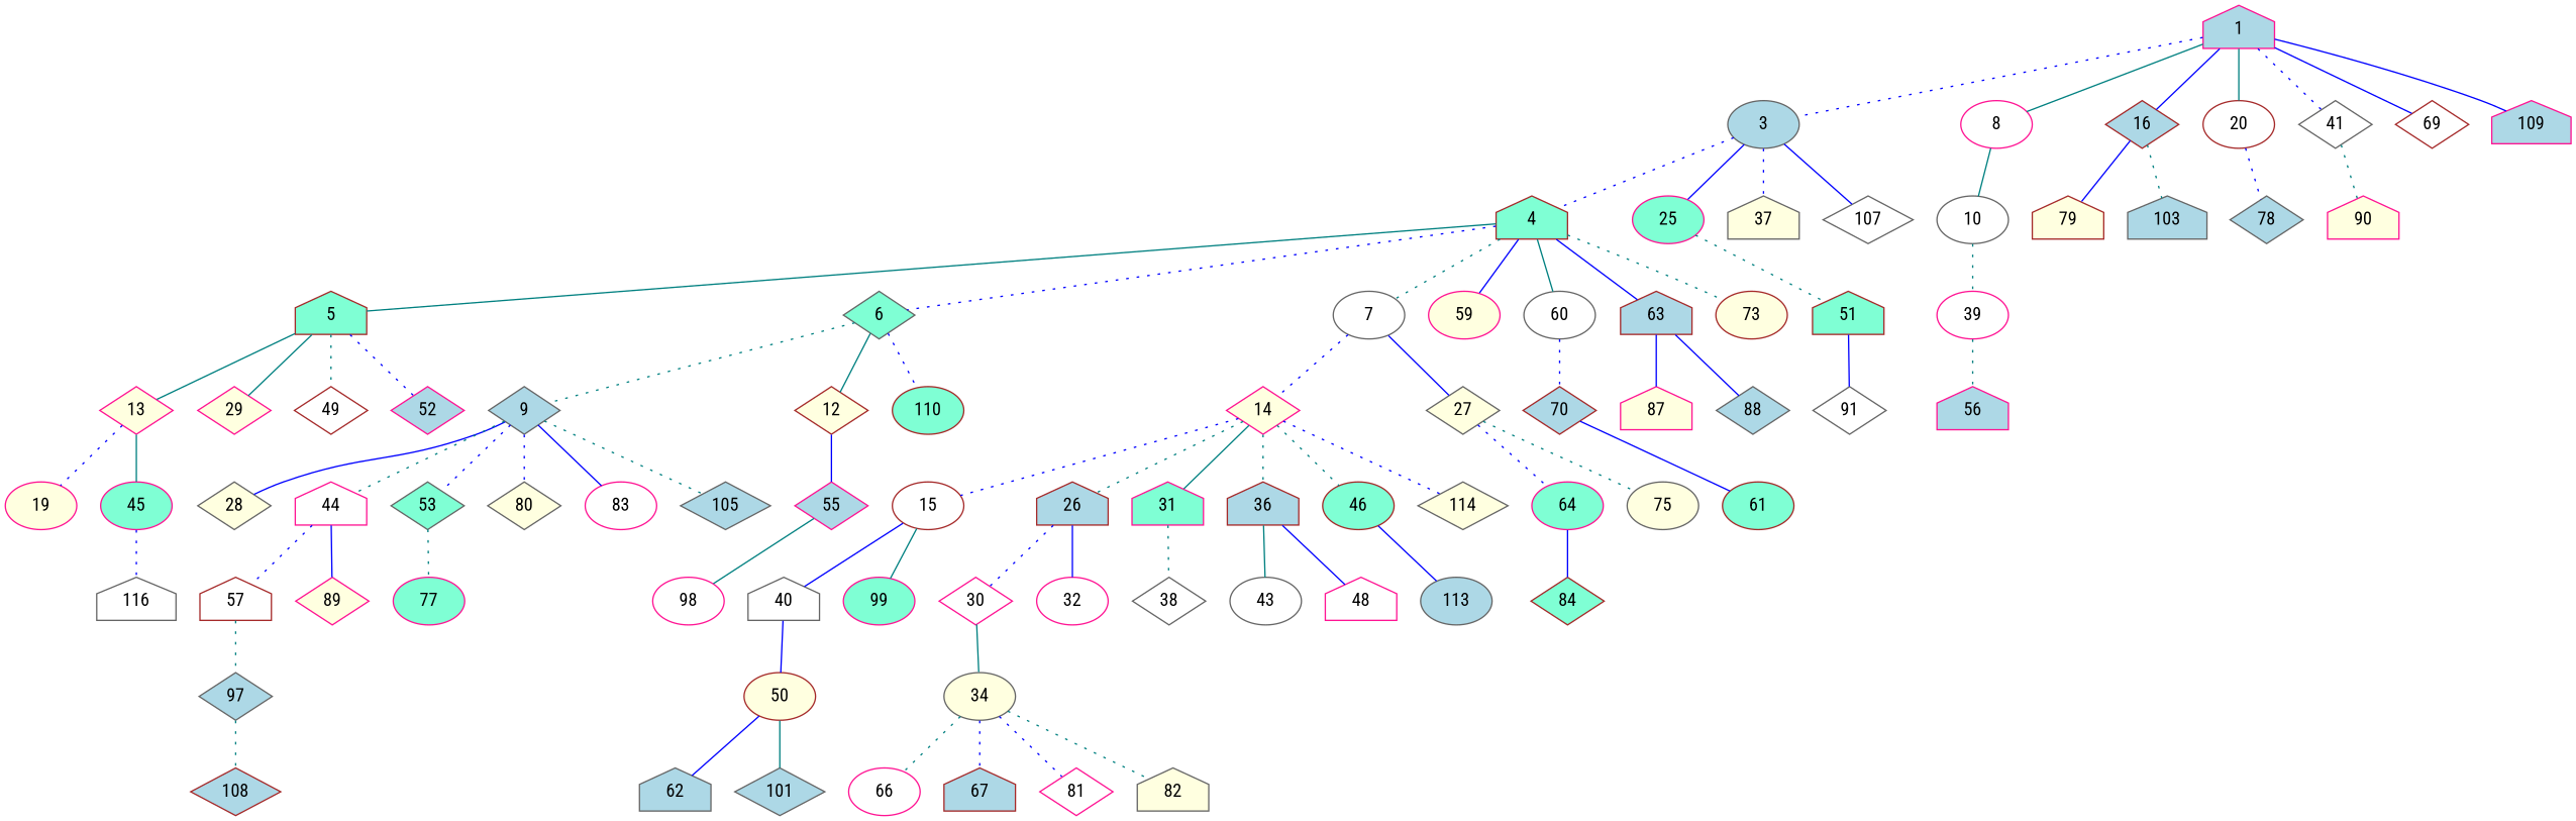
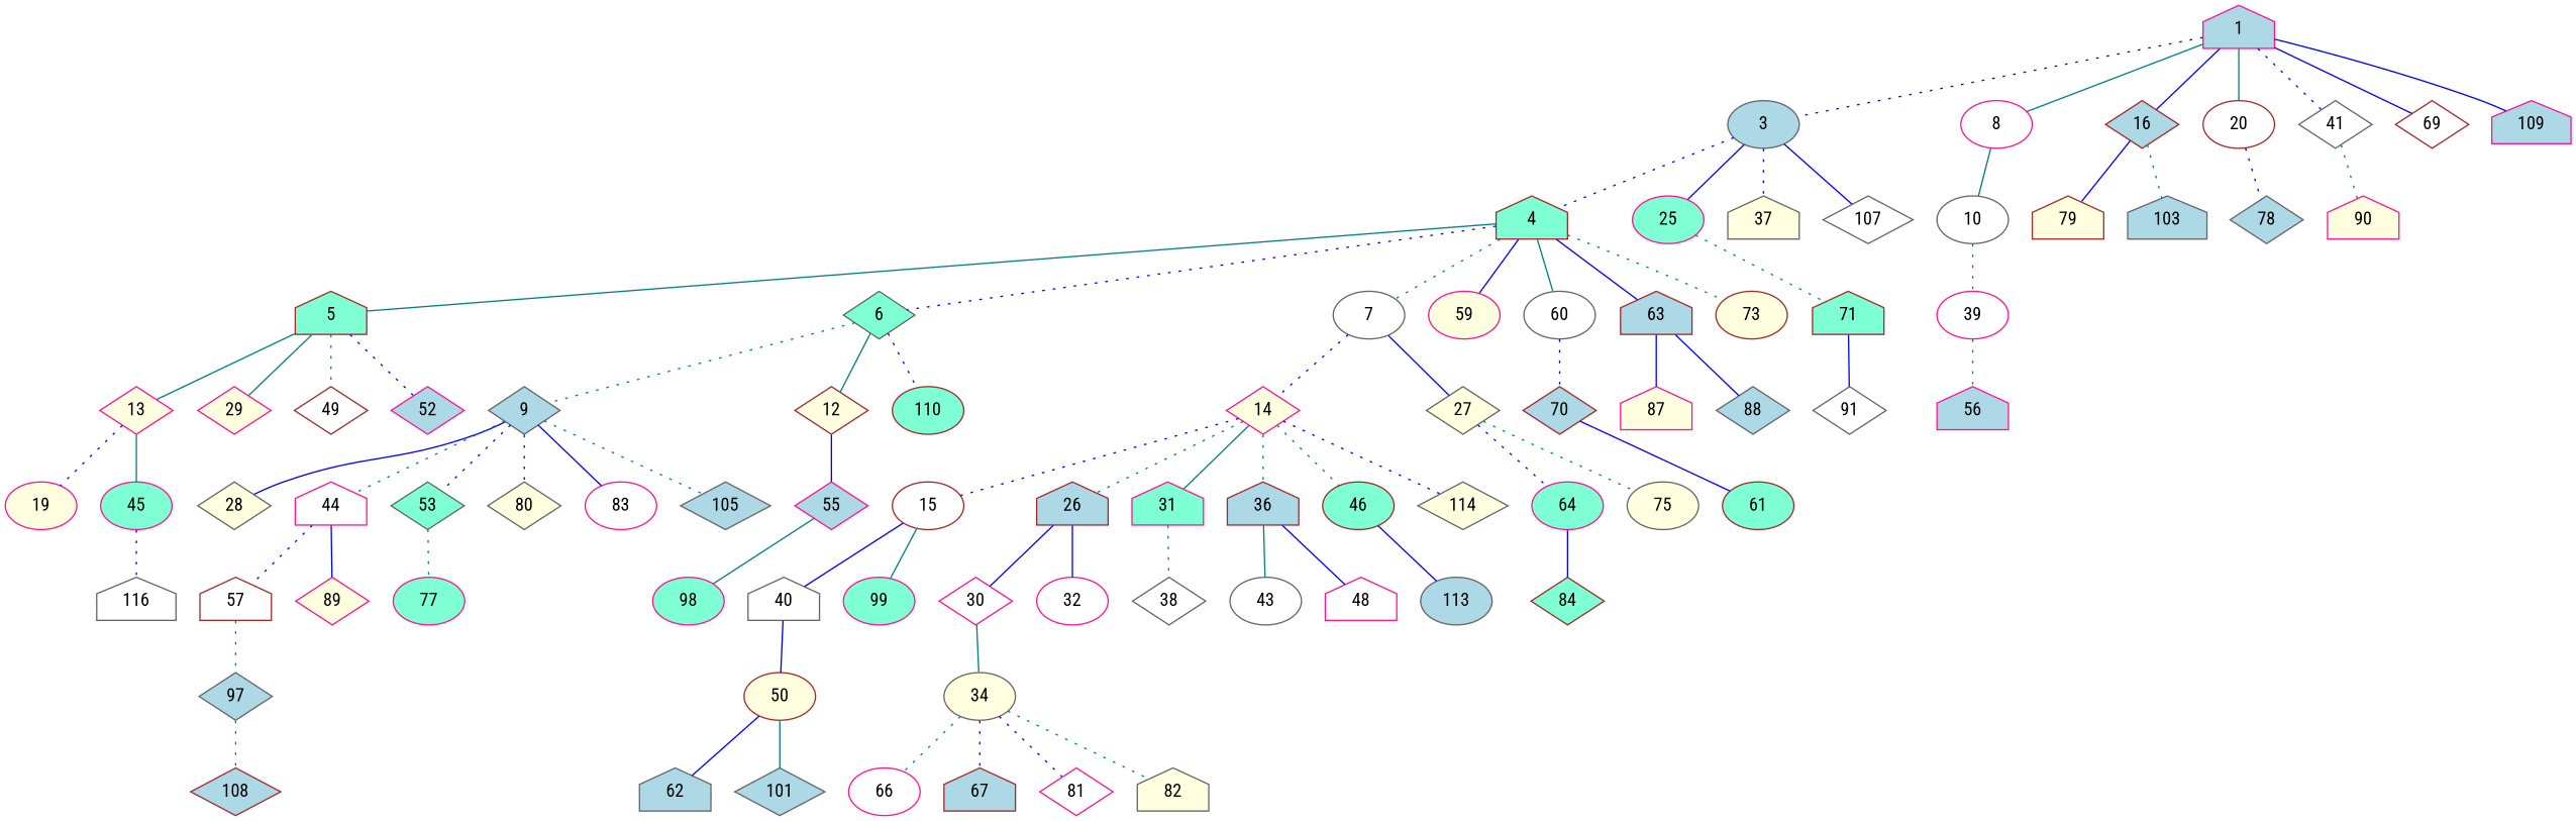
  graph {
    fontname="Roboto Condensed"
    node [color=gray40 fillcolor=white fontname="Roboto Condensed" shape=diamond style=filled]
    edge [color=blue fontname="Roboto Condensed" style=dotted]
    1 [color=deeppink fillcolor=lightblue shape=house super="+2"]
    3 [fillcolor=lightblue shape=ellipse super="+23"]
    8 [color=deeppink shape=ellipse super="+115"]
    16 [color=brown fillcolor=lightblue super="+21"]
    20 [color=brown shape=ellipse super="+22"]
    41 [super="+68"]
    69 [color=brown]
    109 [color=deeppink fillcolor=lightblue shape=house]
    4 [color=brown fillcolor=aquamarine shape=house super="+54"]
    25 [color=deeppink fillcolor=aquamarine shape=ellipse super="+35"]
    37 [fillcolor=lightyellow shape=house super="+74"]
    107
    10 [shape=ellipse]
    79 [color=brown fillcolor=lightyellow shape=house]
    103 [fillcolor=lightblue shape=house]
    78 [fillcolor=lightblue]
    90 [color=deeppink fillcolor=lightyellow shape=house]
    5 [color=brown fillcolor=aquamarine shape=house super="+24"]
    6 [fillcolor=aquamarine super="+76"]
    7 [shape=ellipse super="+11"]
    59 [color=deeppink fillcolor=lightyellow shape=ellipse]
    60 [shape=ellipse super="+100"]
    63 [color=brown fillcolor=lightblue shape=house super="+71"]
    73 [color=brown fillcolor=lightyellow shape=ellipse]
-   51 [color=brown fillcolor=aquamarine shape=house]
+   51 [color=brown fillcolor=aquamarine shape=house label=71]
    13 [color=deeppink fillcolor=lightyellow super="+33"]
    29 [color=deeppink fillcolor=lightyellow]
    49 [color=brown]
    52 [color=deeppink fillcolor=lightblue]
    9 [fillcolor=lightblue super="+17"]
    12 [color=brown fillcolor=lightyellow]
    110 [color=brown fillcolor=aquamarine shape=ellipse]
    14 [color=deeppink fillcolor=lightyellow super="+18"]
    27 [fillcolor=lightyellow super="+72"]
    70 [color=brown fillcolor=lightblue super="+86"]
    87 [color=deeppink fillcolor=lightyellow shape=house]
    88 [fillcolor=lightblue]
    19 [color=deeppink fillcolor=lightyellow shape=ellipse super="+112"]
    45 [color=deeppink fillcolor=aquamarine shape=ellipse super="+94"]
    28 [fillcolor=lightyellow super="+92"]
    44 [color=deeppink shape=house]
    53 [fillcolor=aquamarine]
    80 [fillcolor=lightyellow]
    83 [color=deeppink shape=ellipse]
    105 [fillcolor=lightblue]
    55 [color=deeppink fillcolor=lightblue super="+106"]
    15 [color=brown shape=ellipse super="+40"]
    26 [color=brown fillcolor=lightblue shape=house super="+95"]
    31 [color=deeppink fillcolor=aquamarine shape=house]
    36 [color=brown fillcolor=lightblue shape=house super="+104"]
    46 [color=brown fillcolor=aquamarine shape=ellipse super="+96"]
    114 [fillcolor=lightyellow]
    64 [color=deeppink fillcolor=aquamarine shape=ellipse]
    75 [fillcolor=lightyellow shape=ellipse]
    39 [color=deeppink shape=ellipse]
    57 [color=brown shape=house]
    89 [color=deeppink fillcolor=lightyellow super="+102"]
    77 [color=deeppink fillcolor=aquamarine shape=ellipse]
    56 [color=deeppink fillcolor=lightblue shape=house]
-   98 [color=deeppink shape=ellipse]
+   98 [color=deeppink fillcolor=aquamarine shape=ellipse]
    116 [shape=house]
    n62 [label=40 shape=house]
    99 [color=deeppink fillcolor=aquamarine shape=ellipse]
    30 [color=deeppink]
    32 [color=deeppink shape=ellipse super="+85"]
    38 [super="+58"]
    43 [shape=ellipse]
    48 [color=deeppink shape=house]
    113 [fillcolor=lightblue shape=ellipse]
    50 [color=brown fillcolor=lightyellow shape=ellipse super="+93"]
    91
    34 [fillcolor=lightyellow shape=ellipse super="+42"]
    84 [color=brown fillcolor=aquamarine]
    66 [color=deeppink shape=ellipse]
    67 [color=brown fillcolor=lightblue shape=house]
    81 [color=deeppink]
    82 [fillcolor=lightyellow shape=house]
    97 [fillcolor=lightblue]
    62 [fillcolor=lightblue shape=house super="+65"]
    101 [fillcolor=lightblue]
    108 [color=brown fillcolor=lightblue super="+111"]
    61 [color=brown fillcolor=aquamarine shape=ellipse]
    1 -- 3
    1 -- 8 [color=teal style=solid]
    1 -- 16 [style=solid]
    1 -- 20 [color=teal style=solid]
    1 -- 41
    1 -- 69 [style=solid]
    1 -- 109 [style=solid]
    3 -- 4
    3 -- 25 [style=solid]
    3 -- 37
    3 -- 107 [style=solid]
    8 -- 10 [color=teal style=solid]
    16 -- 79 [style=solid]
    16 -- 103 [color=teal]
    20 -- 78
    41 -- 90 [color=teal]
    4 -- 5 [color=teal style=solid]
    4 -- 6
    4 -- 7 [color=teal]
    4 -- 59 [style=solid]
    4 -- 60 [color=teal style=solid]
    4 -- 63 [style=solid]
    4 -- 73 [color=teal]
    25 -- 51 [color=teal]
    10 -- 39 [color=teal]
    5 -- 13 [color=teal style=solid]
    5 -- 29 [color=teal style=solid]
    5 -- 49 [color=teal]
    5 -- 52
    6 -- 9 [color=teal]
    6 -- 12 [color=teal style=solid]
    6 -- 110
    7 -- 14
    7 -- 27 [style=solid]
    60 -- 70
    63 -- 87 [style=solid]
    63 -- 88 [style=solid]
    51 -- 91 [style=solid]
    13 -- 19
    13 -- 45 [color=teal style=solid]
    9 -- 28 [style=solid]
    9 -- 44 [color=teal]
    9 -- 53
    9 -- 80
    9 -- 83 [style=solid]
    9 -- 105 [color=teal]
    12 -- 55 [style=solid]
    14 -- 15
    14 -- 26 [color=teal]
    14 -- 31 [color=teal style=solid]
    14 -- 36 [color=teal]
    14 -- 46 [color=teal]
    14 -- 114
    27 -- 64
    27 -- 75 [color=teal]
    70 -- 61 [style=solid]
    45 -- 116
    44 -- 57
    44 -- 89 [style=solid]
    53 -- 77 [color=teal]
    55 -- 98 [color=teal style=solid]
    15 -- n62 [style=solid]
    15 -- 99 [color=teal style=solid]
-   26 -- 30
+   26 -- 30 [style=solid]
    26 -- 32 [style=solid]
    31 -- 38 [color=teal]
    36 -- 43 [color=teal style=solid]
    36 -- 48 [style=solid]
    46 -- 113 [style=solid]
    64 -- 84 [style=solid]
    39 -- 56 [color=teal]
    57 -- 97 [color=teal]
    n62 -- 50 [style=solid]
    30 -- 34 [color=teal style=solid]
    50 -- 62 [style=solid]
    50 -- 101 [color=teal style=solid]
    34 -- 66 [color=teal]
    34 -- 67
    34 -- 81
    34 -- 82 [color=teal]
    97 -- 108 [color=teal]
  }
